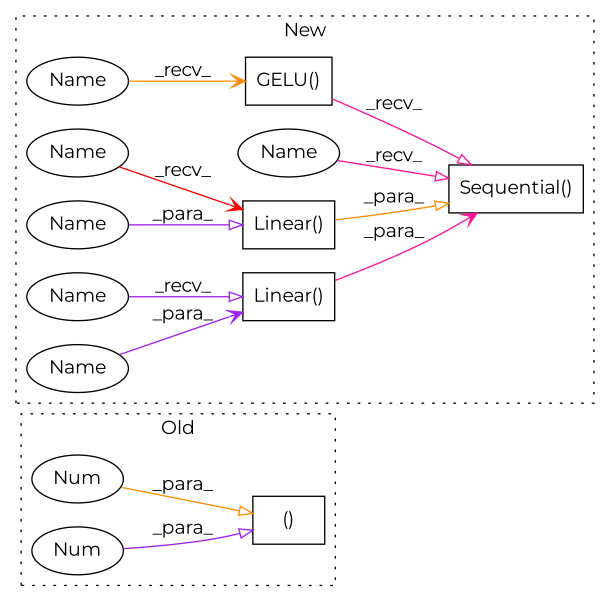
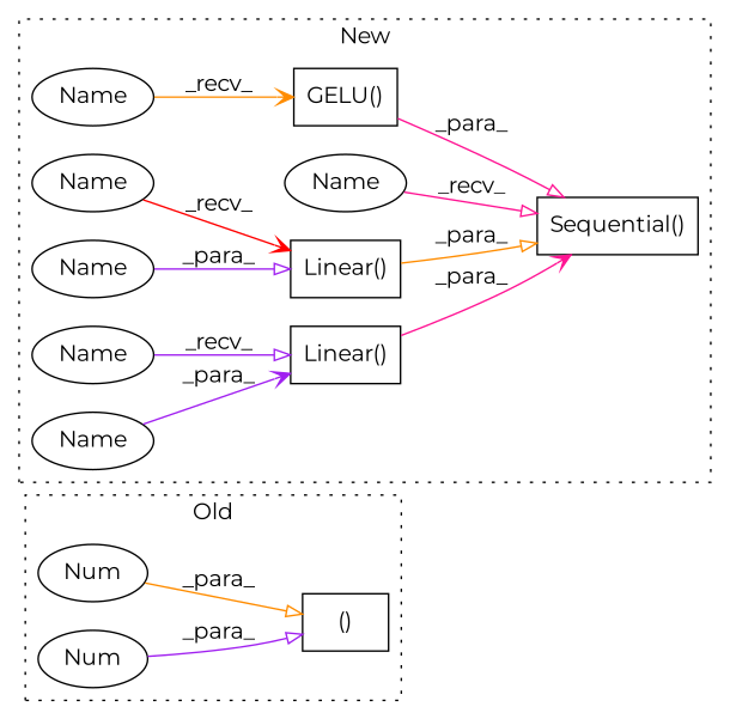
  digraph {
    rankdir=LR
    fontname=Montserrat
    node [a=87 l=2 s=1193 shape=ellipse fontname=Montserrat]
    edge [color=purple arrowhead=onormal fontname=Montserrat]
    n1 [a=54 l=3 label="()" s=712 shape=box]
    n2 [a=76 l=1 label=Num s=714]
    n3 [a=76 l=1 label=Num s=711]
    n4 [a=75 l=9 label="GELU()" shape=box]
    n5 [a=75 l="10,1" label="Linear()" s="1245,1295" shape=box]
    n6 [a=75 l="10,1" label="Linear()" s="1133,1178" shape=box]
    n7 [a=75 l="27,10" label="Sequential()" s="1106,1296" shape=box]
    n8 [label=Name s=1245]
    n9 [label=Name]
    n10 [label=Name s=1106]
    n11 [label=Name s=1133]
    n12 [l=18 label=Name s=1255]
    n13 [l=18 label=Name s=1160]
    subgraph cluster_1 {
      label=Old
      style=dotted
      n1
      n2
      n3
    }
    subgraph cluster_2 {
      label=New
      style=dotted
      n4
      n5
      n6
      n7
      n8
      n9
      n10
      n11
      n12
      n13
    }
    n2 -> n1 [label=_para_ color=darkorange]
    n3 -> n1 [label=_para_]
-   n4 -> n7 [label=_recv_ color=deeppink]
+   n4 -> n7 [label=_para_ color=deeppink]
    n5 -> n7 [label=_para_ color=darkorange]
    n6 -> n7 [label=_para_ color=deeppink arrowhead=vee]
    n8 -> n5 [label=_recv_ color=red arrowhead=vee]
    n9 -> n4 [label=_recv_ color=darkorange arrowhead=vee]
    n10 -> n7 [label=_recv_ color=deeppink]
    n11 -> n6 [label=_recv_]
    n12 -> n5 [label=_para_]
    n13 -> n6 [label=_para_ arrowhead=vee]
  }
